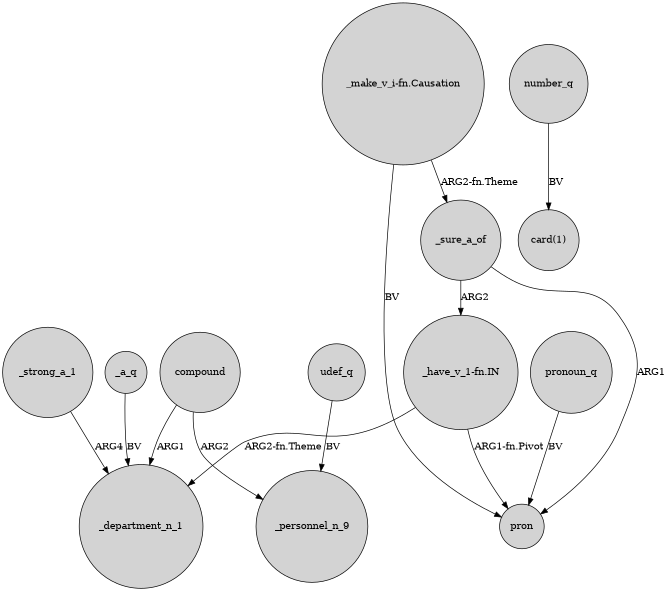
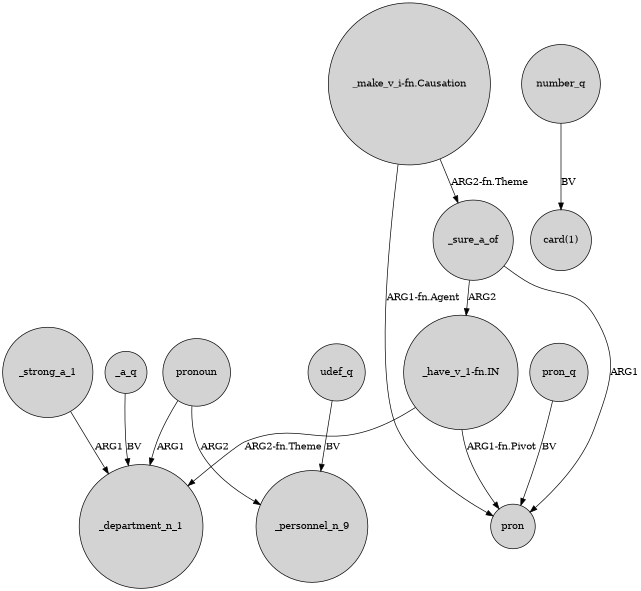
  digraph {
    fontname="DejaVu Serif"
    node [fontname="DejaVu Serif" shape=circle style=filled]
    edge [fontname="DejaVu Serif"]
    _a_q
    _department_n_1
    "_make_v_i-fn.Causation"
    _sure_a_of
    pron
    "_have_v_1-fn.IN"
-   compound
+   compound [label=pronoun]
    n8 [label=_personnel_n_9]
    _strong_a_1
    udef_q
    number_q
    "card(1)"
-   pronoun_q
+   pronoun_q [label=pron_q]
    _a_q -> _department_n_1 [label=BV]
    "_make_v_i-fn.Causation" -> _sure_a_of [label="ARG2-fn.Theme"]
-   "_make_v_i-fn.Causation" -> pron [label=BV]
+   "_make_v_i-fn.Causation" -> pron [label="ARG1-fn.Agent"]
    _sure_a_of -> pron [label=ARG1]
    _sure_a_of -> "_have_v_1-fn.IN" [label=ARG2]
    "_have_v_1-fn.IN" -> _department_n_1 [label="ARG2-fn.Theme"]
    "_have_v_1-fn.IN" -> pron [label="ARG1-fn.Pivot"]
    compound -> _department_n_1 [label=ARG1]
    compound -> n8 [label=ARG2]
-   _strong_a_1 -> _department_n_1 [label=ARG4]
+   _strong_a_1 -> _department_n_1 [label=ARG1]
    udef_q -> n8 [label=BV]
    number_q -> "card(1)" [label=BV]
    pronoun_q -> pron [label=BV]
  }
